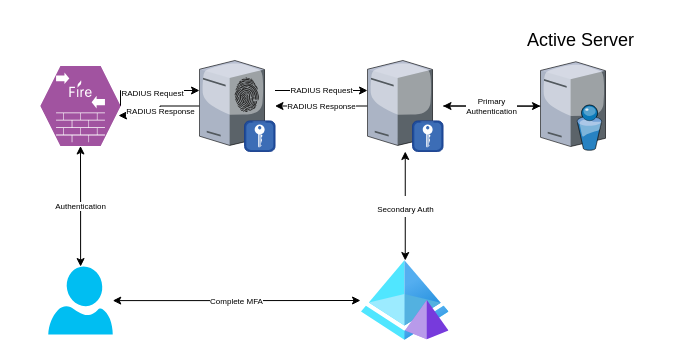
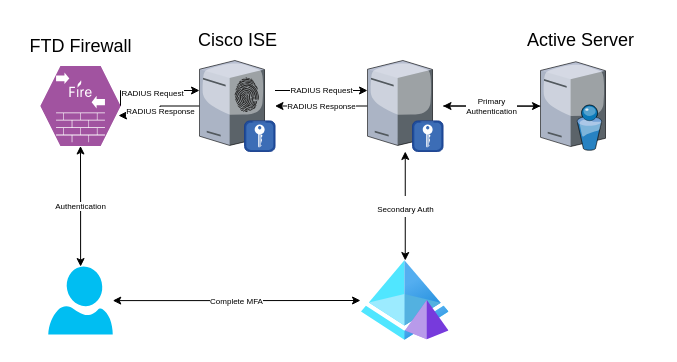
  <mxCell id="0" />
  <mxCell id="1" parent="0" />
  <mxCell id="2" value="RADIUS Request" style="edgeStyle=orthogonalEdgeStyle;rounded=0;orthogonalLoop=1;jettySize=auto;html=1;fontSize=8;" edge="1" parent="1" source="4" target="10"><mxGeometry relative="1" as="geometry"><Array as="points"><mxPoint x="320" y="90" /><mxPoint x="320" y="90" /></Array></mxGeometry></mxCell>
  <mxCell id="3" value="RADIUS Response" style="edgeStyle=orthogonalEdgeStyle;rounded=0;orthogonalLoop=1;jettySize=auto;html=1;entryX=0.975;entryY=0.619;entryDx=0;entryDy=0;entryPerimeter=0;fontSize=8;" edge="1" parent="1" source="4" target="13"><mxGeometry relative="1" as="geometry" /></mxCell>
  <mxCell id="4" value="" style="verticalLabelPosition=bottom;sketch=0;aspect=fixed;html=1;verticalAlign=top;strokeColor=none;align=center;outlineConnect=0;shape=mxgraph.citrix.radius_server;fillOpacity=100;" vertex="1" parent="1"><mxGeometry x="199" y="60" width="75.5" height="91" as="geometry" /></mxCell>
  <mxCell id="5" style="edgeStyle=orthogonalEdgeStyle;rounded=0;orthogonalLoop=1;jettySize=auto;html=1;fontSize=8;" edge="1" parent="1" source="6" target="10"><mxGeometry relative="1" as="geometry" /></mxCell>
  <mxCell id="6" value="" style="verticalLabelPosition=bottom;sketch=0;aspect=fixed;html=1;verticalAlign=top;strokeColor=none;align=center;outlineConnect=0;shape=mxgraph.citrix.directory_server;" vertex="1" parent="1"><mxGeometry x="540" y="61.25" width="65" height="88.5" as="geometry" /></mxCell>
  <mxCell id="7" value="&lt;font style=&quot;font-size: 8px;&quot;&gt;Secondary Auth&lt;br&gt;&lt;/font&gt;" style="edgeStyle=orthogonalEdgeStyle;rounded=0;orthogonalLoop=1;jettySize=auto;html=1;fontSize=18;startArrow=classic;startFill=1;" edge="1" parent="1" source="10" target="11"><mxGeometry relative="1" as="geometry" /></mxCell>
  <mxCell id="8" value="&lt;div&gt;Primary&lt;/div&gt;&lt;div&gt;Authentication&lt;br&gt;&lt;/div&gt;" style="edgeStyle=orthogonalEdgeStyle;rounded=0;orthogonalLoop=1;jettySize=auto;html=1;fontSize=8;" edge="1" parent="1" source="10" target="6"><mxGeometry relative="1" as="geometry" /></mxCell>
  <mxCell id="9" value="RADIUS Response" style="edgeStyle=orthogonalEdgeStyle;rounded=0;orthogonalLoop=1;jettySize=auto;html=1;fontSize=8;" edge="1" parent="1" source="10" target="4"><mxGeometry relative="1" as="geometry" /></mxCell>
  <mxCell id="10" value="" style="verticalLabelPosition=bottom;sketch=0;aspect=fixed;html=1;verticalAlign=top;strokeColor=none;align=center;outlineConnect=0;shape=mxgraph.citrix.radius_server;" vertex="1" parent="1"><mxGeometry x="367" y="60" width="75.5" height="91" as="geometry" /></mxCell>
  <mxCell id="11" value="" style="aspect=fixed;html=1;points=[];align=center;image;fontSize=12;image=img/lib/azure2/identity/Azure_AD_Domain_Services.svg;" vertex="1" parent="1"><mxGeometry x="361" y="260" width="87.5" height="80" as="geometry" /></mxCell>
  <mxCell id="12" value="&lt;font style=&quot;font-size: 8px;&quot;&gt;RADIUS Request&lt;/font&gt;" style="edgeStyle=orthogonalEdgeStyle;rounded=0;orthogonalLoop=1;jettySize=auto;html=1;exitX=1;exitY=0.5;exitDx=0;exitDy=0;exitPerimeter=0;fontSize=18;" edge="1" parent="1" source="13" target="4"><mxGeometry relative="1" as="geometry"><Array as="points"><mxPoint x="120" y="90" /></Array></mxGeometry></mxCell>
  <mxCell id="13" value="" style="verticalLabelPosition=bottom;sketch=0;html=1;fillColor=#A153A0;strokeColor=#ffffff;verticalAlign=top;align=center;points=[[0,0.5,0],[0.125,0.25,0],[0.25,0,0],[0.5,0,0],[0.75,0,0],[0.875,0.25,0],[1,0.5,0],[0.875,0.75,0],[0.75,1,0],[0.5,1,0],[0.125,0.75,0]];pointerEvents=1;shape=mxgraph.cisco_safe.compositeIcon;bgIcon=mxgraph.cisco_safe.design.blank_device;resIcon=mxgraph.cisco_safe.design.firepower_appliance;fontSize=18;" vertex="1" parent="1"><mxGeometry x="40" y="65.5" width="80" height="80" as="geometry" /></mxCell>
+ <mxCell id="14" value="FTD Firewall" style="text;html=1;resizable=0;autosize=1;align=center;verticalAlign=middle;points=[];fillColor=none;strokeColor=none;rounded=0;fontSize=18;" vertex="1" parent="1"><mxGeometry x="20" y="25.5" width="120" height="40" as="geometry" /></mxCell>
+ <mxCell id="15" value="Cisco ISE" style="text;html=1;resizable=0;autosize=1;align=center;verticalAlign=middle;points=[];fillColor=none;strokeColor=none;rounded=0;fontSize=18;" vertex="1" parent="1"><mxGeometry x="186.75" y="20" width="100" height="40" as="geometry" /></mxCell>
  <mxCell id="16" value="" style="verticalLabelPosition=bottom;sketch=0;html=1;fillColor=#282828;strokeColor=none;verticalAlign=top;pointerEvents=1;align=center;shape=mxgraph.cisco_safe.security_icons.ise;fontSize=18;" vertex="1" parent="1"><mxGeometry x="234" y="77" width="24.5" height="34.5" as="geometry" /></mxCell>
  <mxCell id="17" value="Active Server" style="text;html=1;resizable=0;autosize=1;align=center;verticalAlign=middle;points=[];fillColor=none;strokeColor=none;rounded=0;fontSize=18;" vertex="1" parent="1"><mxGeometry x="505" y="20" width="150" height="40" as="geometry" /></mxCell>
  <mxCell id="18" value="Authentication" style="edgeStyle=orthogonalEdgeStyle;rounded=0;orthogonalLoop=1;jettySize=auto;html=1;entryX=0.5;entryY=1;entryDx=0;entryDy=0;entryPerimeter=0;fontSize=8;horizontal=1;endArrow=classic;endFill=1;startArrow=classic;startFill=1;" edge="1" parent="1" source="20" target="13"><mxGeometry relative="1" as="geometry" /></mxCell>
  <mxCell id="19" value="Complete MFA" style="edgeStyle=orthogonalEdgeStyle;rounded=0;orthogonalLoop=1;jettySize=auto;html=1;fontSize=8;startArrow=classic;startFill=1;endArrow=classic;endFill=1;" edge="1" parent="1" source="20"><mxGeometry relative="1" as="geometry"><mxPoint x="360" y="299.995" as="targetPoint" /></mxGeometry></mxCell>
  <mxCell id="20" value="" style="verticalLabelPosition=bottom;html=1;verticalAlign=top;align=center;strokeColor=none;fillColor=#00BEF2;shape=mxgraph.azure.user;fontSize=18;" vertex="1" parent="1"><mxGeometry x="47.75" y="266.05" width="64.5" height="67.89" as="geometry" /></mxCell>
